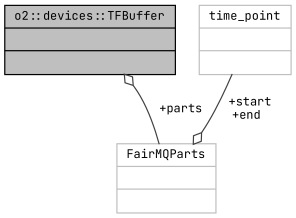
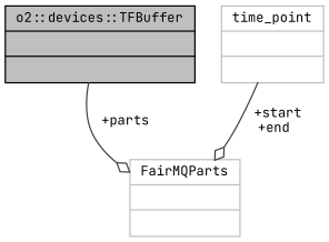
  digraph {
    fontname="JetBrains Mono"
    node [color=grey75 fontname="JetBrains Mono" fontsize=10 shape=record]
    edge [arrowhead=odiamond color=grey25 fontname="JetBrains Mono" fontsize=10 labelfontname=Helvetica labelfontsize=10 style=solid]
    n1 [color=black fillcolor=grey75 fontcolor=black height=0.2 label="{o2::devices::TFBuffer\n||}" style=filled width=0.4]
    n2 [height=0.2 label="{time_point\n||}" width=0.4]
    n3 [height=0.2 label="{FairMQParts\n||}" width=0.4]
    n2 -> n3 [label=" +start\n+end"]
-   n3 -> n1 [label=" +parts"]
+   n1 -> n3 [label=" +parts"]
  }
